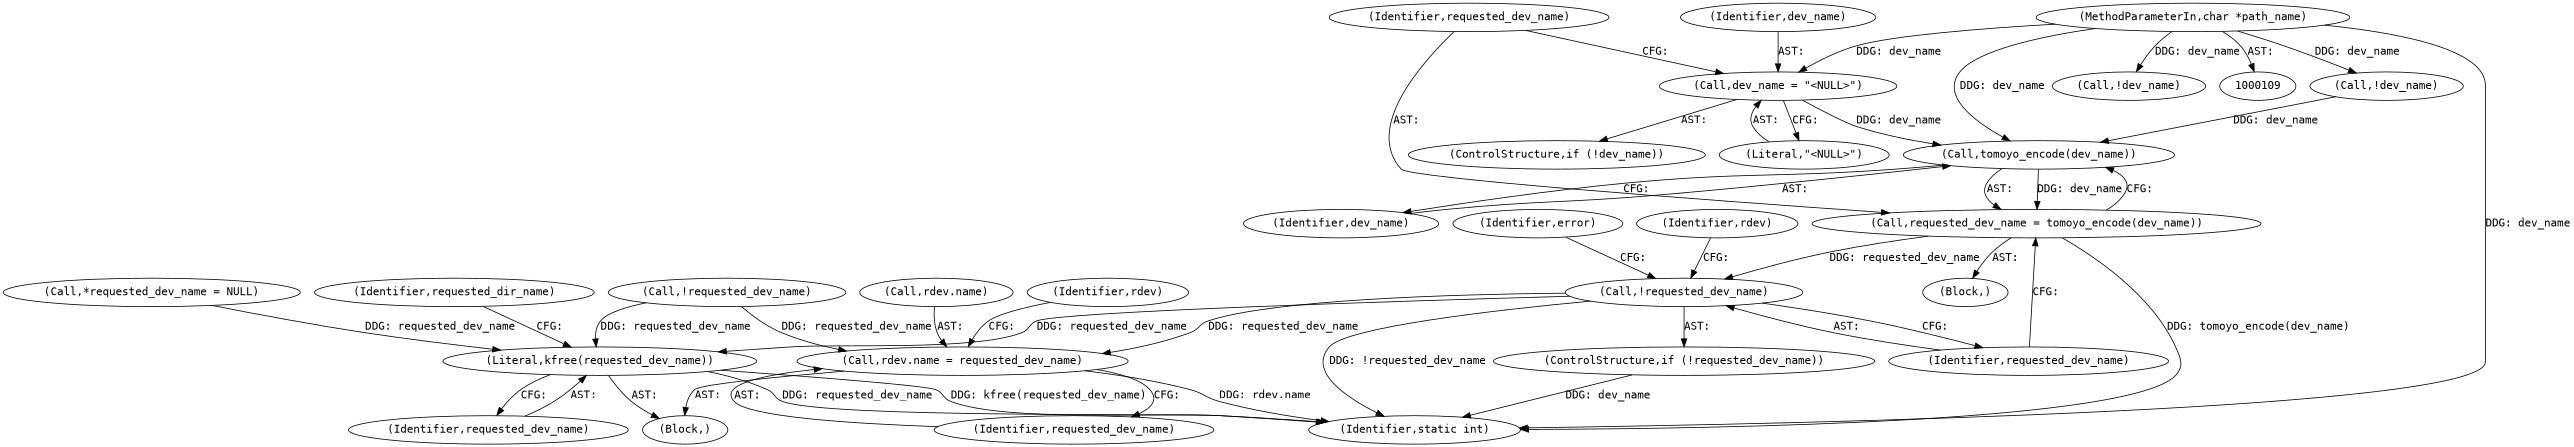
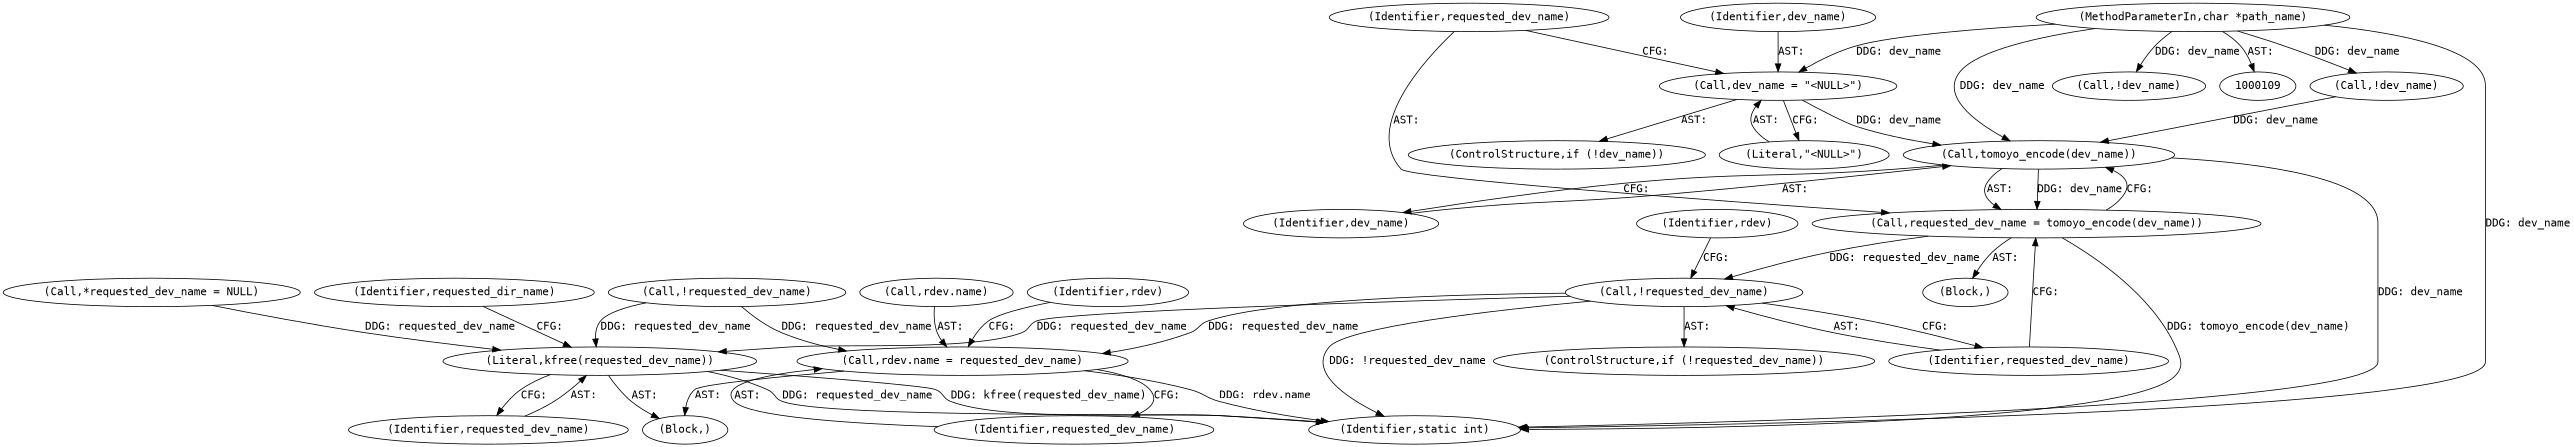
  digraph {
    fontname="DejaVu Sans Mono"
    node [fontname="DejaVu Sans Mono"]
    edge [fontname="DejaVu Sans Mono"]
    n1 [label="(Call,dev_name = \"<NULL>\")"]
    n2 [label="(Call,tomoyo_encode(dev_name))"]
    n3 [label="(Literal,\"<NULL>\")"]
    n4 [label="(ControlStructure,if (!dev_name))"]
    n5 [label="(Identifier,static int)"]
    n6 [label="(Call,requested_dev_name = tomoyo_encode(dev_name))"]
    n7 [label="(Identifier,dev_name)"]
    n8 [label="(MethodParameterIn,char *path_name)"]
    n9 [label="(Call,!dev_name)"]
    n10 [label="(Call,!dev_name)"]
    1000109
    n12 [label="(Call,!requested_dev_name)"]
    n13 [label="(Block,)"]
    n14 [label="(Call,rdev.name = requested_dev_name)"]
    n15 [label="(Literal,kfree(requested_dev_name))"]
    n16 [label="(ControlStructure,if (!requested_dev_name))"]
    n17 [label="(Identifier,requested_dev_name)"]
    n18 [label="(Block,)"]
    n19 [label="(Identifier,requested_dev_name)"]
    n20 [label="(Identifier,requested_dev_name)"]
-   n21 [label="(Identifier,error)"]
    n22 [label="(Identifier,requested_dev_name)"]
    n23 [label="(Call,*requested_dev_name = NULL)"]
    n24 [label="(Call,!requested_dev_name)"]
    n25 [label="(Identifier,dev_name)"]
    n26 [label="(Identifier,requested_dir_name)"]
    n27 [label="(Call,rdev.name)"]
    n28 [label="(Identifier,rdev)"]
    n29 [label="(Identifier,rdev)"]
    n1 -> n2 [label="DDG: dev_name"]
    n1 -> n3 [label="CFG: "]
    n1 -> n4 [label="AST: "]
-   n16 -> n5 [label="DDG: dev_name"]
+   n2 -> n5 [label="DDG: dev_name"]
    n2 -> n6 [label="AST: "]
    n2 -> n6 [label="DDG: dev_name"]
    n2 -> n7 [label="CFG: "]
    n3 -> n1 [label="AST: "]
    n6 -> n2 [label="CFG: "]
    n6 -> n5 [label="DDG: tomoyo_encode(dev_name)"]
    n6 -> n12 [label="DDG: requested_dev_name"]
    n6 -> n13 [label="AST: "]
    n7 -> n2 [label="AST: "]
    n8 -> n1 [label="DDG: dev_name"]
    n8 -> n2 [label="DDG: dev_name"]
    n8 -> n5 [label="DDG: dev_name"]
    n8 -> n9 [label="DDG: dev_name"]
    n8 -> n10 [label="DDG: dev_name"]
    n8 -> 1000109 [label="AST: "]
    n9 -> n2 [label="DDG: dev_name"]
    n12 -> n5 [label="DDG: !requested_dev_name"]
    n12 -> n14 [label="DDG: requested_dev_name"]
    n12 -> n15 [label="DDG: requested_dev_name"]
    n12 -> n16 [label="AST: "]
    n12 -> n17 [label="CFG: "]
    n14 -> n5 [label="DDG: rdev.name"]
    n14 -> n18 [label="AST: "]
    n14 -> n19 [label="CFG: "]
    n15 -> n5 [label="DDG: kfree(requested_dev_name)"]
    n15 -> n5 [label="DDG: requested_dev_name"]
    n15 -> n18 [label="AST: "]
    n15 -> n20 [label="CFG: "]
    n17 -> n6 [label="CFG: "]
    n17 -> n12 [label="AST: "]
    n19 -> n14 [label="AST: "]
    n20 -> n15 [label="AST: "]
-   n21 -> n12 [label="CFG: "]
    n22 -> n1 [label="CFG: "]
    n22 -> n6 [label="AST: "]
    n23 -> n15 [label="DDG: requested_dev_name"]
    n24 -> n14 [label="DDG: requested_dev_name"]
    n24 -> n15 [label="DDG: requested_dev_name"]
    n25 -> n1 [label="AST: "]
    n26 -> n15 [label="CFG: "]
    n27 -> n14 [label="AST: "]
    n28 -> n12 [label="CFG: "]
    n29 -> n14 [label="CFG: "]
  }
